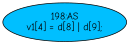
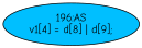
  strict digraph {
    fontname="Comic Neue"
-   n1 [ast="<pyverilog.vparser.ast.Assign object at 0x7f4056d88550>" def_var="['v1']" fillcolor=deepskyblue label="198:AS\nv1[4] = d[8] | d[9];" statements="[]" style=filled typ=Assign use_var="['d', 'd']" fontname="Comic Neue"]
+   n1 [ast="<pyverilog.vparser.ast.Assign object at 0x7f4056d88550>" def_var="['v1']" fillcolor=deepskyblue label="196:AS\nv1[4] = d[8] | d[9];" statements="[]" style=filled typ=Assign use_var="['d', 'd']" fontname="Comic Neue"]
  }
